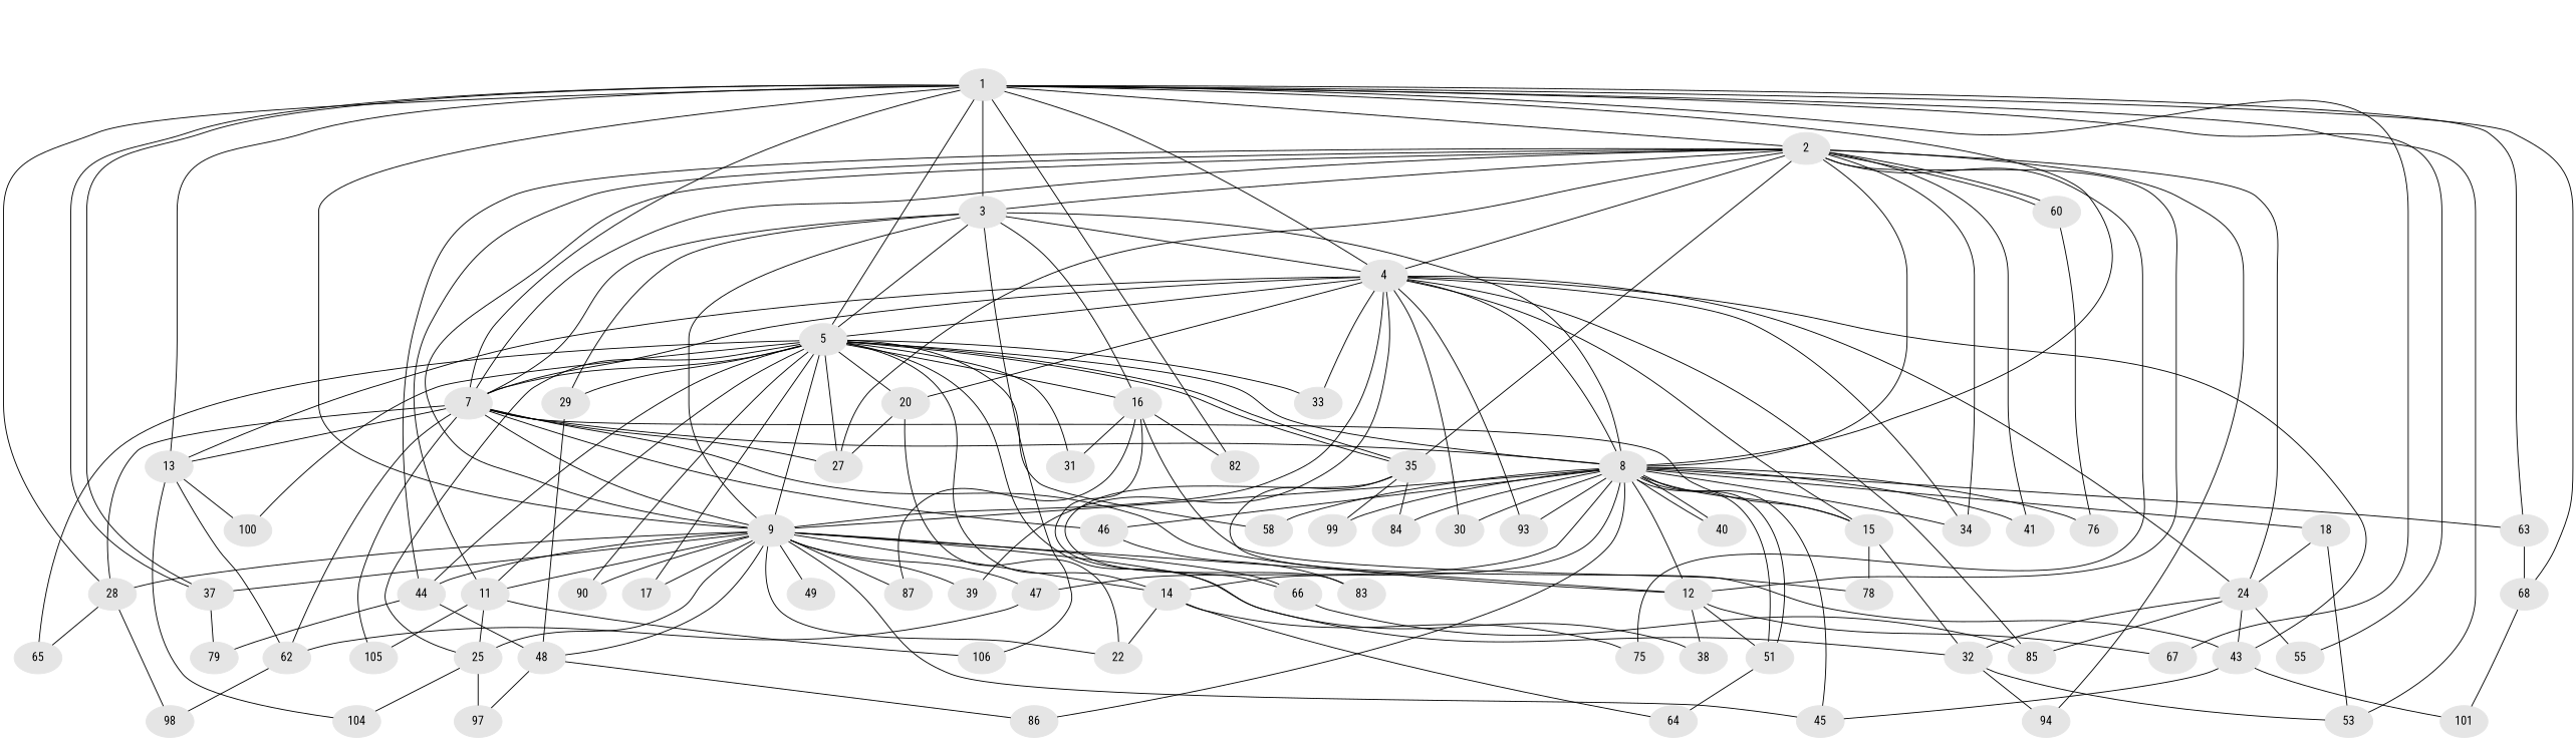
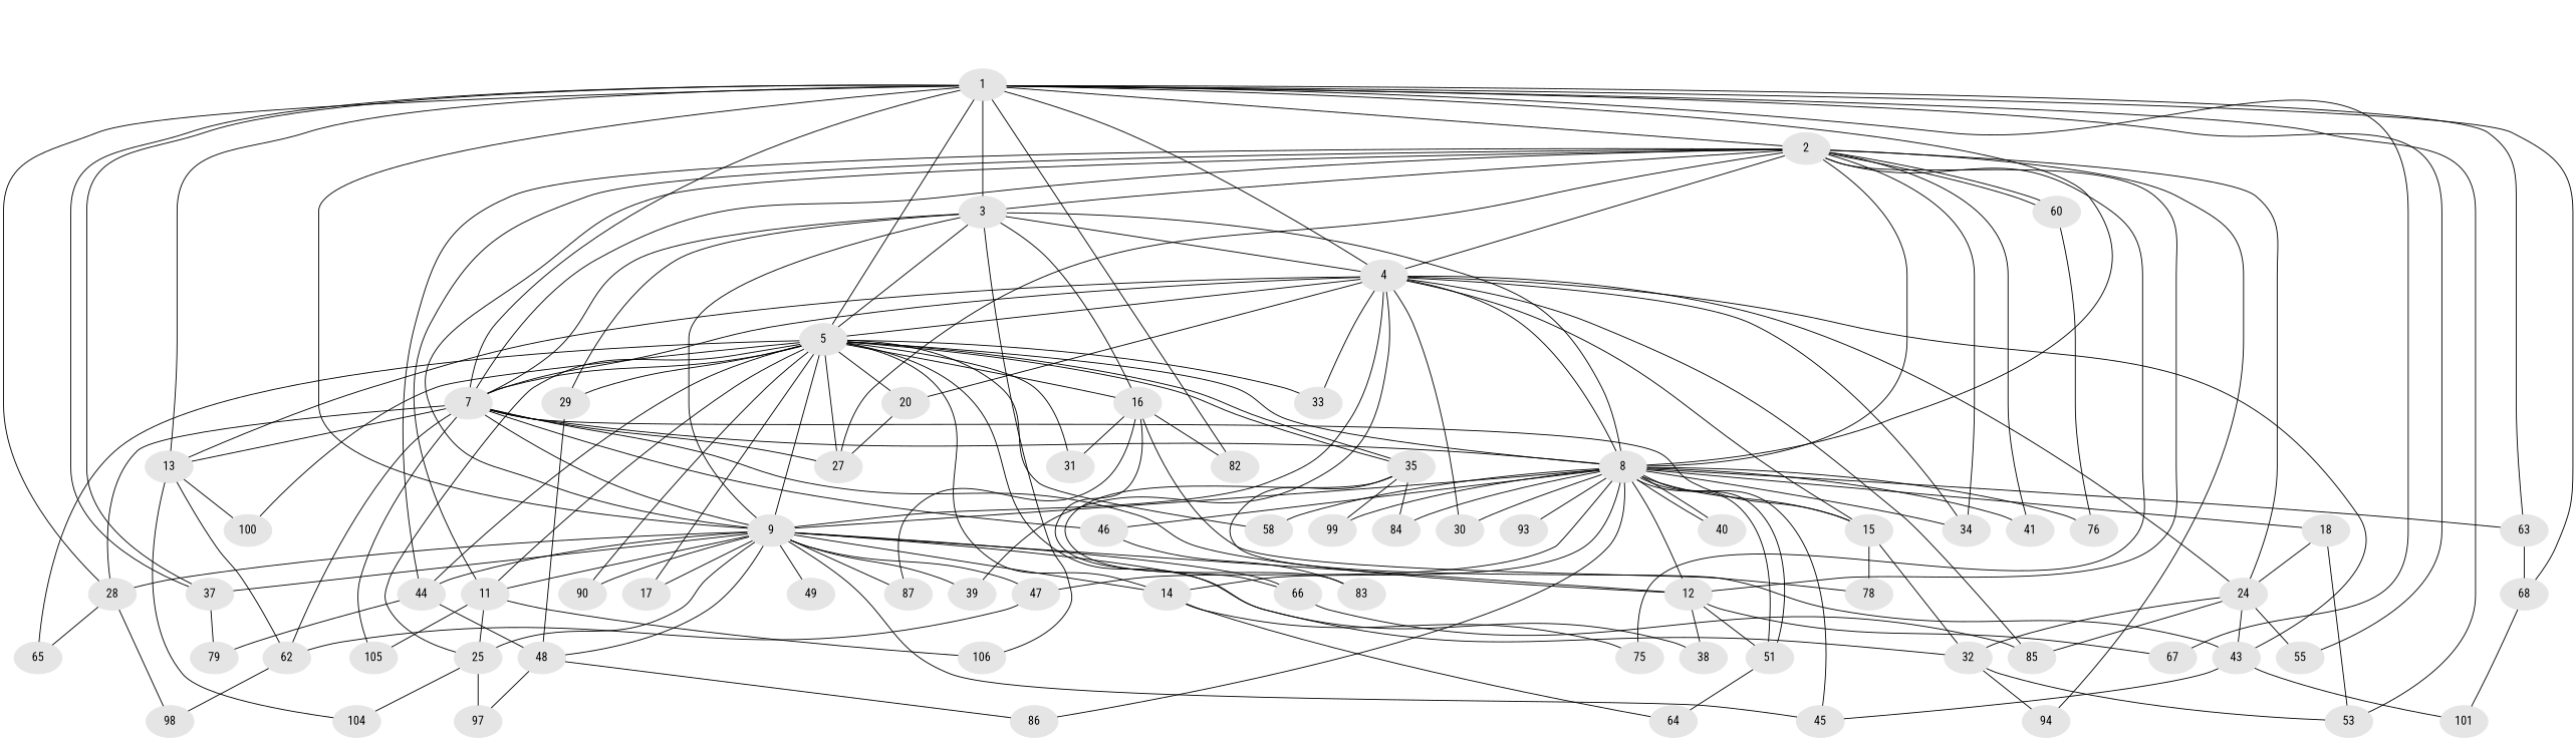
  graph {
    fontname="Roboto Condensed"
    node [color=gray90 fontname="Roboto Condensed" style=filled]
    edge [fontname="Roboto Condensed"]
    1 [super="+95"]
    2 [super="+52"]
    3 [super="+96"]
    4 [super="+36"]
    5 [super="+6"]
    7 [super="+61"]
    8 [super="+19"]
    9 [super="+10"]
    13 [super="+103"]
    28 [super="+40"]
    37 [super="+59"]
    53 [super="+102"]
    55
    63
    67
    68
    82
    11 [super="+71"]
    12 [super="+23"]
    24
    27 [super="+80"]
    34
    35 [super="+57"]
    41
    44 [super="+69"]
    60
    75
    94
    16 [super="+21"]
    29
    106
    15 [super="+73"]
    20
    30
    33
    39 [super="+56"]
    43 [super="+74"]
    85 [super="+89"]
    93
    14 [super="+26"]
    17
    25 [super="+81"]
    31
    38
    58
    65
    90
    100
    46 [super="+54"]
    62 [super="+72"]
    105
    18
    n53 [label=40]
    45 [super="+91"]
    47
    51 [super="+88"]
    76
    84
    86
    99
-   22 [super="+50"]
    32 [super="+70"]
    48 [super="+92"]
    49
    66
    87
    104
    98
    79
    101
    83
    78
    64
    97
    1 -- 2
    1 -- 3 [weight=2]
    1 -- 4
    1 -- 5 [weight=2]
    1 -- 7
    1 -- 8
    1 -- 9 [weight=2]
    1 -- 13
    1 -- 28
    1 -- 37
    1 -- 37
    1 -- 53
    1 -- 55
    1 -- 63
    1 -- 67
    1 -- 68
    1 -- 82
    2 -- 3
    2 -- 4
    2 -- 7
    2 -- 8
    2 -- 9 [weight=2]
    2 -- 11
    2 -- 12
    2 -- 24
    2 -- 27
    2 -- 34
-   2 -- 35
    2 -- 41
    2 -- 44
    2 -- 60
    2 -- 60
    2 -- 75
    2 -- 94
    3 -- 4
    3 -- 5 [weight=2]
    3 -- 7
    3 -- 8
    3 -- 9 [weight=2]
    3 -- 16 [weight=2]
    3 -- 29
    3 -- 106
    4 -- 5 [weight=2]
    4 -- 7
    4 -- 8
    4 -- 9 [weight=2]
    4 -- 13
    4 -- 24
    4 -- 34
    4 -- 15
    4 -- 20
    4 -- 30
    4 -- 33
    4 -- 39
    4 -- 43
    4 -- 85
-   4 -- 93
    5 -- 7 [weight=2]
    5 -- 8 [weight=2]
    5 -- 9 [weight=4]
    5 -- 11
    5 -- 35
    5 -- 35
    5 -- 44
    5 -- 16 [weight=2]
    5 -- 29
    5 -- 20
    5 -- 33
    5 -- 14
    5 -- 17
    5 -- 25
    5 -- 31
    5 -- 38
    5 -- 58
    5 -- 65
    5 -- 90
    5 -- 100
    7 -- 8
    7 -- 9 [weight=2]
    7 -- 13 [weight=2]
    7 -- 28
    7 -- 12
    7 -- 27
    7 -- 15
    7 -- 46
    7 -- 62
    7 -- 105
    8 -- 9 [weight=2]
    8 -- 63
    8 -- 12
    8 -- 34
    8 -- 41
    8 -- 15
    8 -- 30
    8 -- 93
    8 -- 14
    8 -- 58
    8 -- 46 [weight=2]
    8 -- 18
    8 -- n53
    8 -- n53
    8 -- 45
    8 -- 47
    8 -- 51
    8 -- 51
    8 -- 76
    8 -- 84
    8 -- 86
    8 -- 99
    9 -- 28
    9 -- 37
    9 -- 11
    9 -- 12
    9 -- 44
    9 -- 39
    9 -- 14
    9 -- 17
    9 -- 25
    9 -- 90
    9 -- 45
    9 -- 47
-   9 -- 22
    9 -- 32
    9 -- 48
    9 -- 49 [weight=2]
    9 -- 66
    9 -- 87
    13 -- 100
    13 -- 62
    13 -- 104
    28 -- 65
    28 -- 98
    37 -- 79
    63 -- 68
    68 -- 101
    11 -- 106
    11 -- 25
    11 -- 105
    12 -- 67
    12 -- 38
    12 -- 51
    24 -- 55
    24 -- 43
    24 -- 85
    24 -- 32
    27 -- 5 [weight=2]
    35 -- 43
    35 -- 84
    35 -- 99
    35 -- 83
    44 -- 48
    44 -- 79
    60 -- 76
    16 -- 82
    16 -- 31
    16 -- 66
    16 -- 87
    16 -- 78
    29 -- 48
    15 -- 32
    15 -- 78
    20 -- 27
-   20 -- 22
    43 -- 45
    43 -- 101
    14 -- 75
-   14 -- 22
    14 -- 64
    25 -- 104
    25 -- 97
    46 -- 83
    62 -- 98
    18 -- 53
    18 -- 24
    47 -- 62
    51 -- 64
    32 -- 53
    32 -- 94
    48 -- 86
    48 -- 97
    66 -- 85
  }
